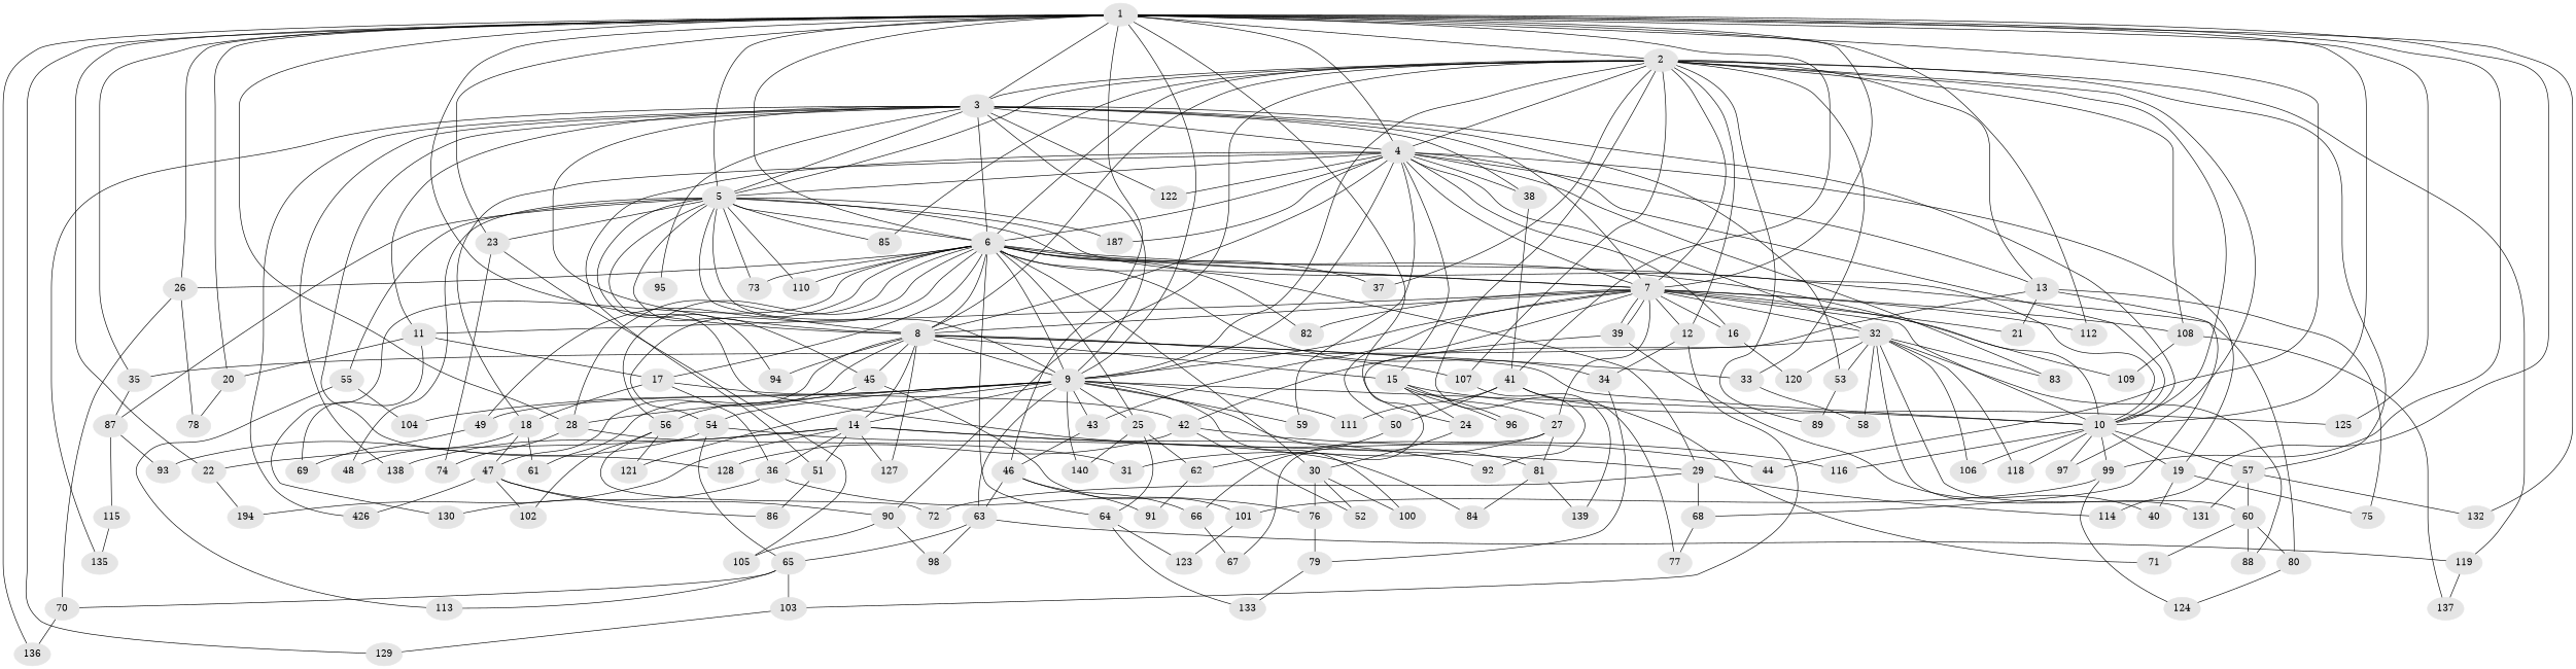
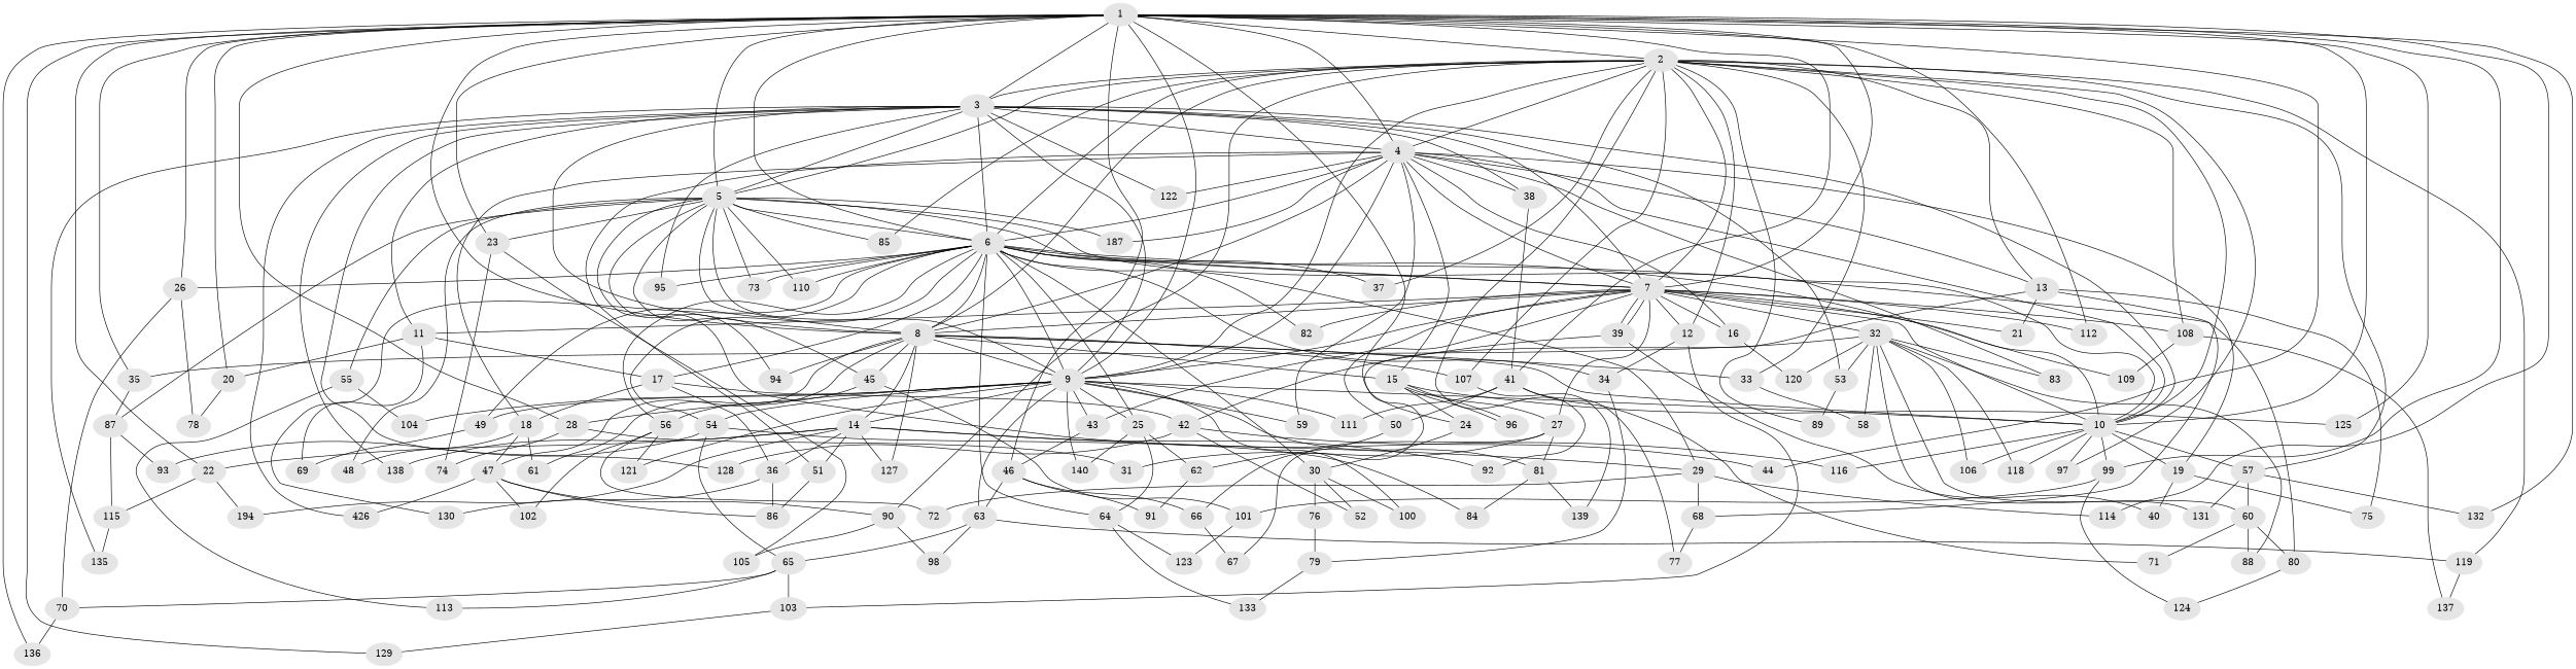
  graph {
    node [color=gray90 style=filled]
    1
    2
    3
    4
    5
    6
    7
    8
    9
    10
    20
    22
    23
    24
    26
    28
    35
    41
    44
    46
    99
    112
    114
    125
    129
    132
    136
    12
    13
    33
    37
    57
    85
    89
    90
    92
    97
    107
    108
    119
    11
    38
    53
    95
    122
    n46 [label=426]
    128
    135
    138
    15
    16
    18
    19
    32
    51
    59
    83
    n58 [label=187]
    45
    48
    55
    73
    87
    94
    110
    116
    17
    25
    29
    30
    34
    49
    54
    56
    64
    80
    82
    130
    21
    27
    39
    43
    50
    109
    14
    47
    61
    127
    63
    81
    100
    104
    111
    121
    140
    106
    118
    78
    n99 [label=194]
    115
    74
    105
    70
    31
    71
    77
    66
    91
    101
    124
    103
    68
    75
    58
    60
    131
    98
    139
    137
    69
    96
    120
    40
    88
    86
    113
    93
    36
    42
    62
    72
    52
    76
    79
    65
    84
    102
    123
    133
    67
    1 -- 2
    1 -- 3
    1 -- 4
    1 -- 5
    1 -- 6
    1 -- 7
    1 -- 8
    1 -- 9
    1 -- 10
    1 -- 20
    1 -- 22
    1 -- 23
    1 -- 24
    1 -- 26
    1 -- 28
    1 -- 35
    1 -- 41
    1 -- 44
    1 -- 46
    1 -- 99
    1 -- 112
    1 -- 114
    1 -- 125
    1 -- 129
    1 -- 132
    1 -- 136
    2 -- 3
    2 -- 4
    2 -- 5
    2 -- 6
    2 -- 7
    2 -- 8
    2 -- 9
    2 -- 10
    2 -- 12
    2 -- 13
    2 -- 33
    2 -- 37
    2 -- 57
    2 -- 85
    2 -- 89
    2 -- 90
    2 -- 92
    2 -- 97
    2 -- 107
    2 -- 108
    2 -- 119
    3 -- 4
    3 -- 5
    3 -- 6
    3 -- 7
    3 -- 8
    3 -- 9
    3 -- 10
    3 -- 11
    3 -- 38
    3 -- 53
    3 -- 95
    3 -- 122
    3 -- n46
    3 -- 128
    3 -- 135
    3 -- 138
-   4 -- 5
    4 -- 6
    4 -- 7
    4 -- 8
    4 -- 9
    4 -- 10
    4 -- 13
    4 -- 38
    4 -- 122
    4 -- 15
    4 -- 16
    4 -- 18
    4 -- 19
-   4 -- 32
    4 -- 51
    4 -- 59
    4 -- 83
    4 -- n58
    5 -- 6
    5 -- 7
    5 -- 8
    5 -- 9
    5 -- 10
    5 -- 23
    5 -- 85
    5 -- n58
    5 -- 45
    5 -- 48
    5 -- 55
    5 -- 73
    5 -- 87
    5 -- 94
    5 -- 110
    5 -- 116
    6 -- 7
    6 -- 8
    6 -- 9
    6 -- 10
    6 -- 26
    6 -- 37
-   6 -- 28
+   6 -- 95
    6 -- 73
    6 -- 110
    6 -- 17
    6 -- 25
    6 -- 29
    6 -- 30
    6 -- 34
    6 -- 49
    6 -- 54
    6 -- 56
    6 -- 64
    6 -- 80
    6 -- 82
    6 -- 130
    7 -- 8
    7 -- 9
    7 -- 10
    7 -- 112
    7 -- 12
    7 -- 108
    7 -- 11
    7 -- 16
    7 -- 32
    7 -- 82
    7 -- 21
    7 -- 27
    7 -- 39
    7 -- 39
    7 -- 43
    7 -- 50
    7 -- 109
    8 -- 9
    8 -- 10
    8 -- 33
    8 -- 107
    8 -- 15
    8 -- 45
    8 -- 94
    8 -- 14
    8 -- 47
    8 -- 61
    8 -- 127
    9 -- 10
    9 -- 28
    9 -- 59
    9 -- 25
    9 -- 49
    9 -- 54
    9 -- 43
    9 -- 14
    9 -- 63
    9 -- 81
    9 -- 100
    9 -- 104
    9 -- 111
    9 -- 121
    9 -- 140
    10 -- 99
    10 -- 57
    10 -- 97
    10 -- 19
    10 -- 116
    10 -- 106
    10 -- 118
    20 -- 78
    22 -- n99
+   22 -- 115
    23 -- 74
    23 -- 105
    24 -- 30
    26 -- 78
    26 -- 70
    28 -- 74
    28 -- 31
    35 -- 87
    41 -- 50
    41 -- 111
    41 -- 71
    41 -- 77
    46 -- 63
    46 -- 66
    46 -- 91
    99 -- 101
    99 -- 124
    12 -- 34
    12 -- 103
    13 -- 21
    13 -- 66
    13 -- 68
    13 -- 75
    33 -- 58
    57 -- 132
    57 -- 60
    57 -- 131
    90 -- 105
    90 -- 98
    107 -- 139
    108 -- 109
    108 -- 137
    119 -- 137
    11 -- 20
    11 -- 17
    11 -- 69
    38 -- 41
    53 -- 89
    15 -- 24
    15 -- 125
    15 -- 27
    15 -- 96
    15 -- 96
    16 -- 120
    18 -- 48
    18 -- 47
    18 -- 61
    19 -- 75
    19 -- 40
    32 -- 35
    32 -- 53
    32 -- 83
    32 -- 106
    32 -- 118
    32 -- 58
    32 -- 60
    32 -- 131
    32 -- 120
    32 -- 88
    51 -- 86
    45 -- 56
    45 -- 101
    55 -- 104
    55 -- 113
    87 -- 115
    87 -- 93
    17 -- 18
    17 -- 36
    17 -- 42
    25 -- 64
    25 -- 140
    25 -- 62
    29 -- 114
    29 -- 68
    29 -- 72
    30 -- 100
    30 -- 52
    30 -- 76
    34 -- 79
    49 -- 69
    54 -- 93
    54 -- 65
    54 -- 84
    56 -- 121
    56 -- 72
    56 -- 102
    64 -- 123
    64 -- 133
    80 -- 124
    27 -- 81
    27 -- 31
    27 -- 67
    39 -- 40
    39 -- 42
    43 -- 46
    50 -- 62
    14 -- 22
    14 -- 92
    14 -- 138
    14 -- 51
    14 -- 29
    14 -- 127
    14 -- n99
    14 -- 36
    47 -- 90
    47 -- n46
    47 -- 86
    47 -- 102
    63 -- 119
    63 -- 98
    63 -- 65
    81 -- 139
    81 -- 84
    115 -- 135
    70 -- 136
    66 -- 67
    101 -- 123
    103 -- 129
    68 -- 77
    60 -- 80
    60 -- 71
    60 -- 88
    36 -- 130
-   36 -- 76
+   36 -- 86
    42 -- 44
    42 -- 128
    42 -- 52
    62 -- 91
    76 -- 79
    79 -- 133
    65 -- 70
    65 -- 103
    65 -- 113
  }
